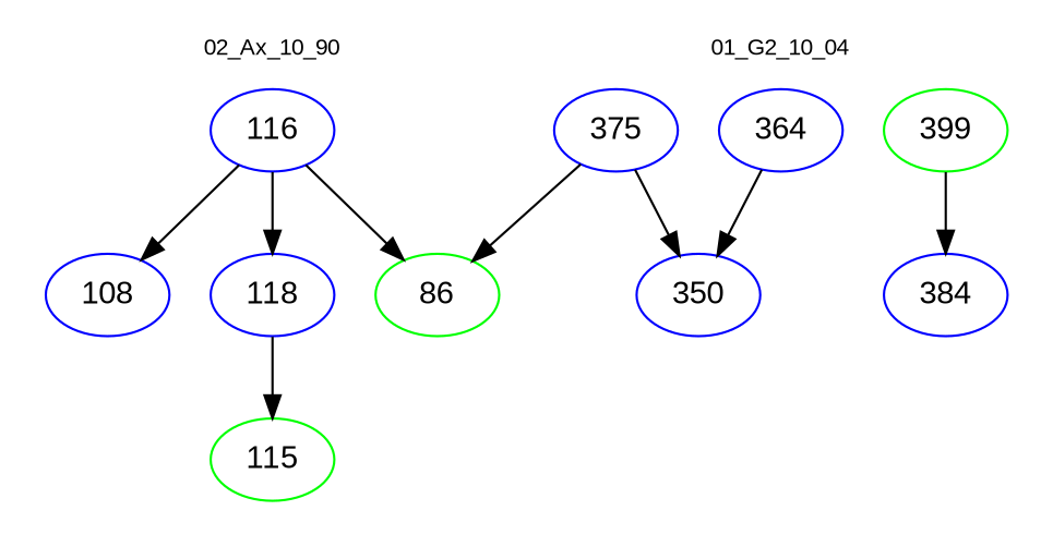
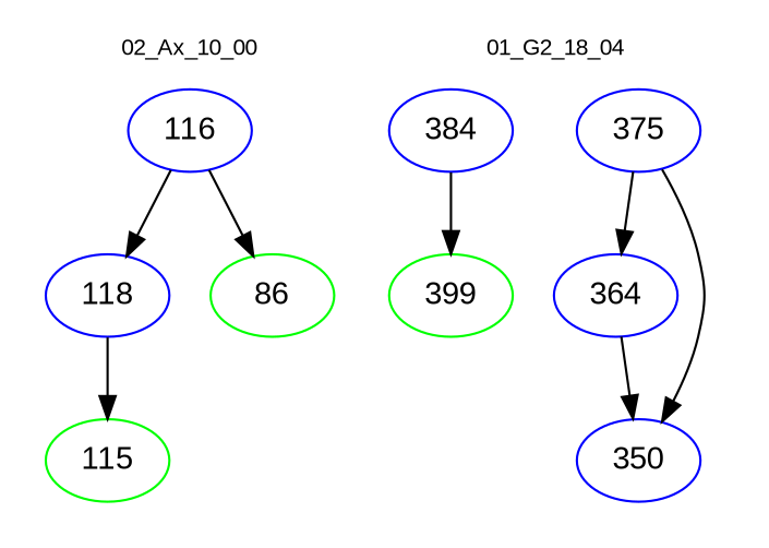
  digraph {
    fontname="Liberation Sans"
    node [color=blue fontname="Liberation Sans"]
    edge [color=black fontname="Liberation Sans"]
    n1 [label=116]
-   n2 [label=108]
    n3 [label=118]
    n4 [color=green label=86]
    n5 [color=green label=115]
    n6 [label=375]
    n7 [label=364]
    n8 [label=384]
    n9 [label=350]
    n10 [color=green label=399]
    subgraph cluster_1 {
      color=white
      fontsize=10
-     label="02_Ax_10_90"
+     label="02_Ax_10_00"
      n1
-     n2
      n3
      n4
      n5
    }
    subgraph cluster_2 {
      color=white
      fontsize=10
-     label="01_G2_10_04"
+     label="01_G2_18_04"
      n6
      n7
      n8
      n9
      n10
    }
-   n1 -> n2
    n1 -> n3
    n1 -> n4
    n3 -> n5
-   n6 -> n4
+   n6 -> n7
    n6 -> n9
    n7 -> n9
-   n10 -> n8
+   n8 -> n10
  }
